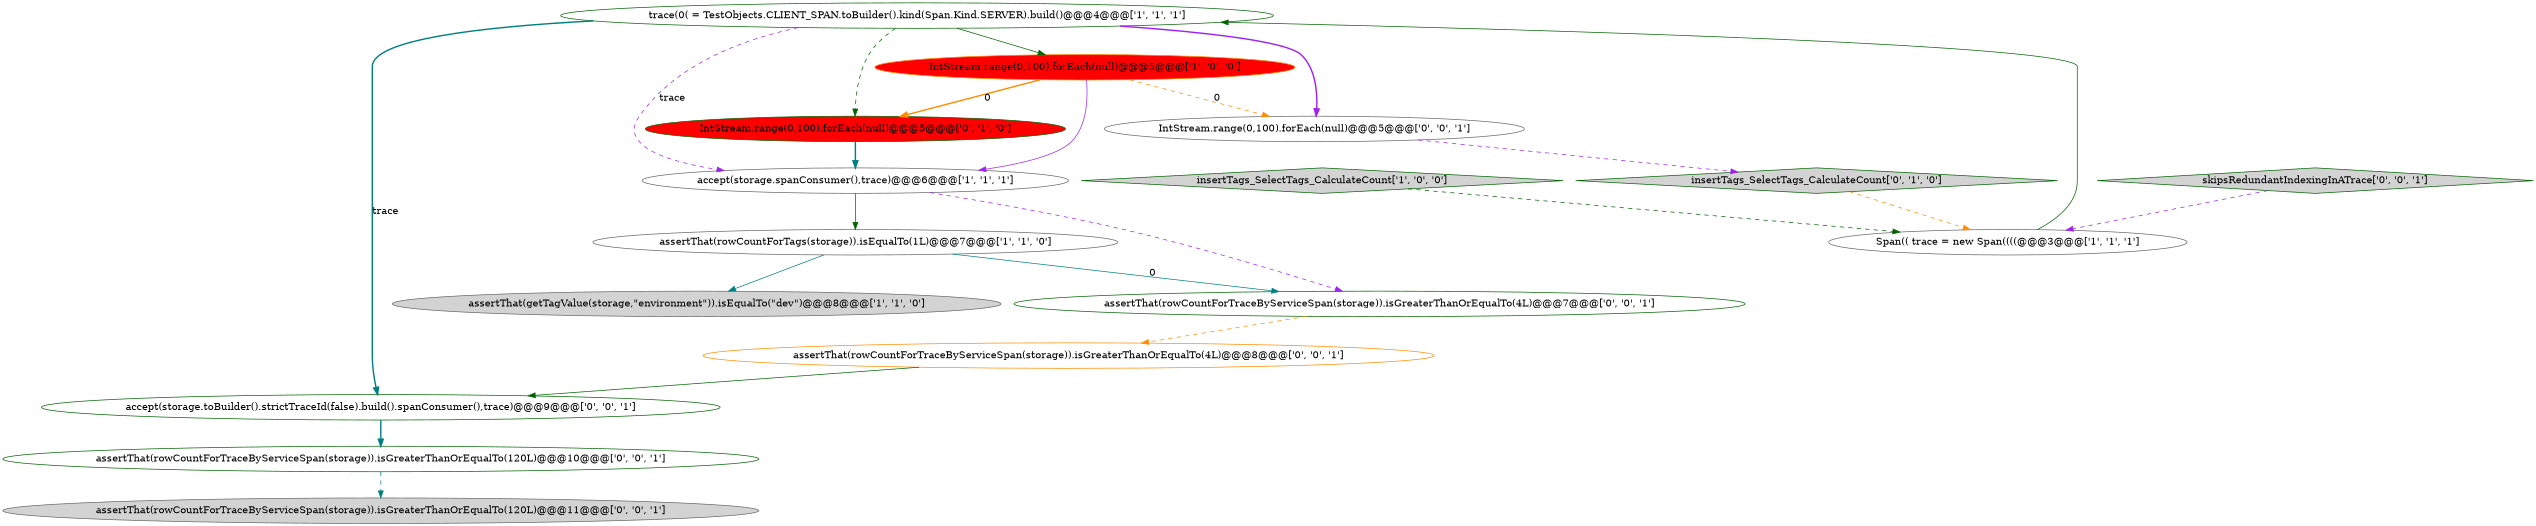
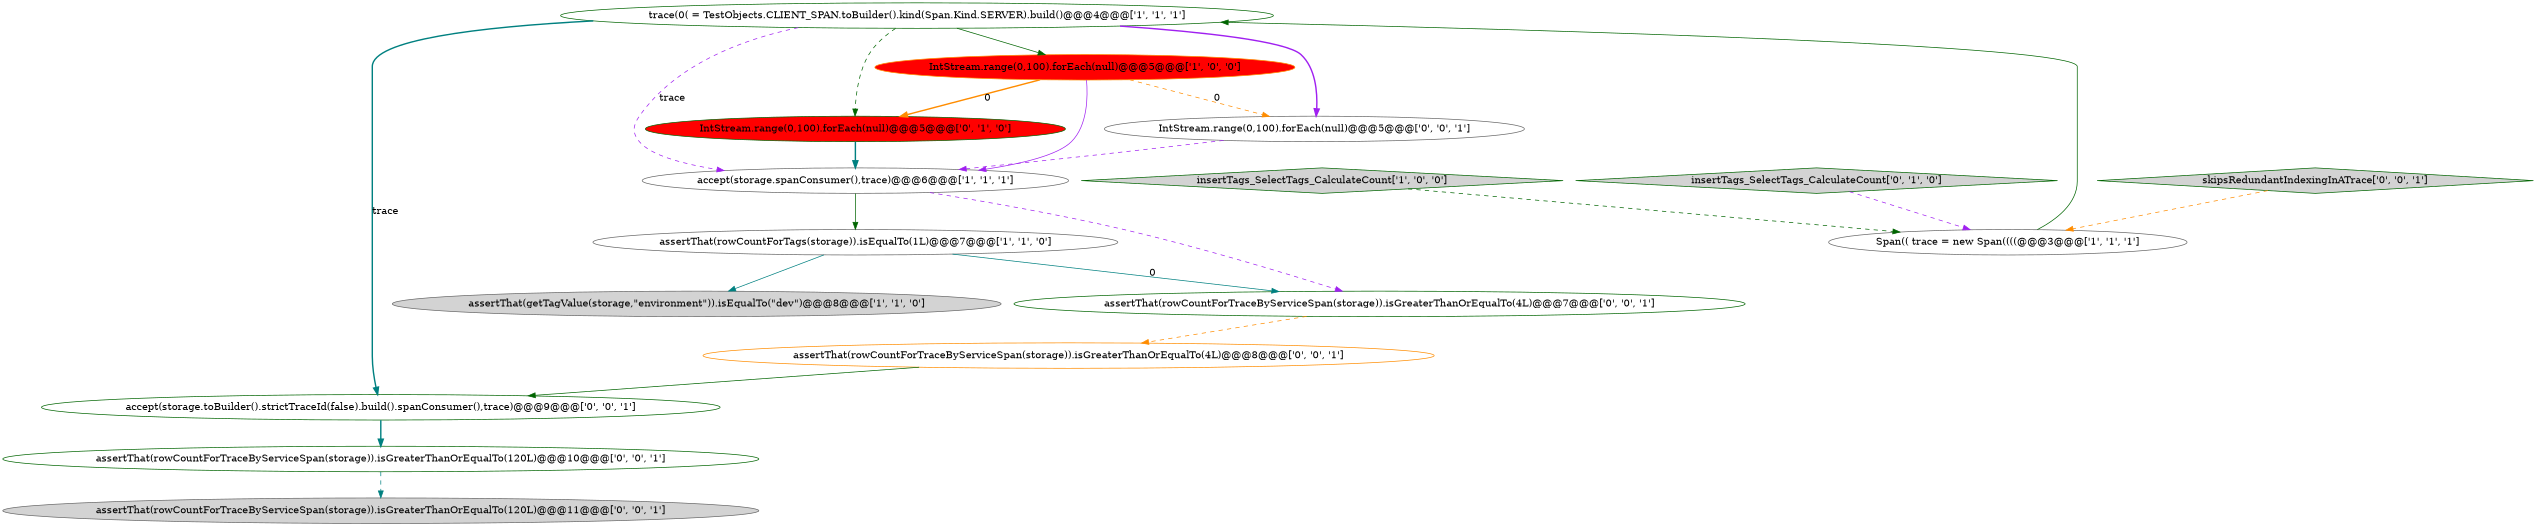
  digraph {
    node [color=darkgreen fillcolor=white shape=ellipse style=filled]
    edge [color=purple style=dashed]
    n1 [color=darkorange label="assertThat(rowCountForTraceByServiceSpan(storage)).isGreaterThanOrEqualTo(4L)@@@8@@@['0', '0', '1']"]
    n2 [label="accept(storage.toBuilder().strictTraceId(false).build().spanConsumer(),trace)@@@9@@@['0', '0', '1']"]
    n3 [label="assertThat(rowCountForTraceByServiceSpan(storage)).isGreaterThanOrEqualTo(120L)@@@10@@@['0', '0', '1']"]
    n4 [color=gray40 fillcolor=lightgray label="assertThat(getTagValue(storage,\"environment\")).isEqualTo(\"dev\")@@@8@@@['1', '1', '0']"]
    n5 [color=gray40 fillcolor=lightgray label="assertThat(rowCountForTraceByServiceSpan(storage)).isGreaterThanOrEqualTo(120L)@@@11@@@['0', '0', '1']"]
    n6 [color=gray40 label="accept(storage.spanConsumer(),trace)@@@6@@@['1', '1', '1']"]
    n7 [label="assertThat(rowCountForTraceByServiceSpan(storage)).isGreaterThanOrEqualTo(4L)@@@7@@@['0', '0', '1']"]
    n8 [color=gray40 label="assertThat(rowCountForTags(storage)).isEqualTo(1L)@@@7@@@['1', '1', '0']"]
    n9 [color=darkorange fillcolor=red label="IntStream.range(0,100).forEach(null)@@@5@@@['1', '0', '0']"]
    n10 [fillcolor=red label="IntStream.range(0,100).forEach(null)@@@5@@@['0', '1', '0']"]
    n11 [color=gray40 label="IntStream.range(0,100).forEach(null)@@@5@@@['0', '0', '1']"]
    n12 [fillcolor=lightgray label="skipsRedundantIndexingInATrace['0', '0', '1']" shape=diamond]
    n13 [color=gray40 label="Span(( trace = new Span((((@@@3@@@['1', '1', '1']"]
    n14 [label="trace(0( = TestObjects.CLIENT_SPAN.toBuilder().kind(Span.Kind.SERVER).build()@@@4@@@['1', '1', '1']"]
    n15 [fillcolor=lightgray label="insertTags_SelectTags_CalculateCount['0', '1', '0']" shape=diamond]
    n16 [fillcolor=lightgray label="insertTags_SelectTags_CalculateCount['1', '0', '0']" shape=diamond]
    n1 -> n2 [color=darkgreen style=solid]
    n2 -> n3 [color=teal style=bold]
    n3 -> n5 [color=teal]
    n6 -> n7
    n6 -> n8 [color=darkgreen style=solid]
    n7 -> n1 [color=darkorange]
    n8 -> n4 [color=teal style=solid]
    n8 -> n7 [color=teal label=0 style=solid]
    n9 -> n6 [style=solid]
    n9 -> n10 [color=darkorange label=0 style=bold]
    n9 -> n11 [color=darkorange label=0]
    n10 -> n6 [color=teal style=bold]
-   n11 -> n15
-   n12 -> n13
+   n11 -> n6
+   n12 -> n13 [color=darkorange]
    n13 -> n14 [color=darkgreen style=solid]
    n14 -> n2 [color=teal label=trace style=bold]
    n14 -> n6 [label=trace]
    n14 -> n9 [color=darkgreen style=solid]
    n14 -> n10 [color=darkgreen]
    n14 -> n11 [style=bold]
-   n15 -> n13 [color=darkorange]
+   n15 -> n13
    n16 -> n13 [color=darkgreen]
  }
